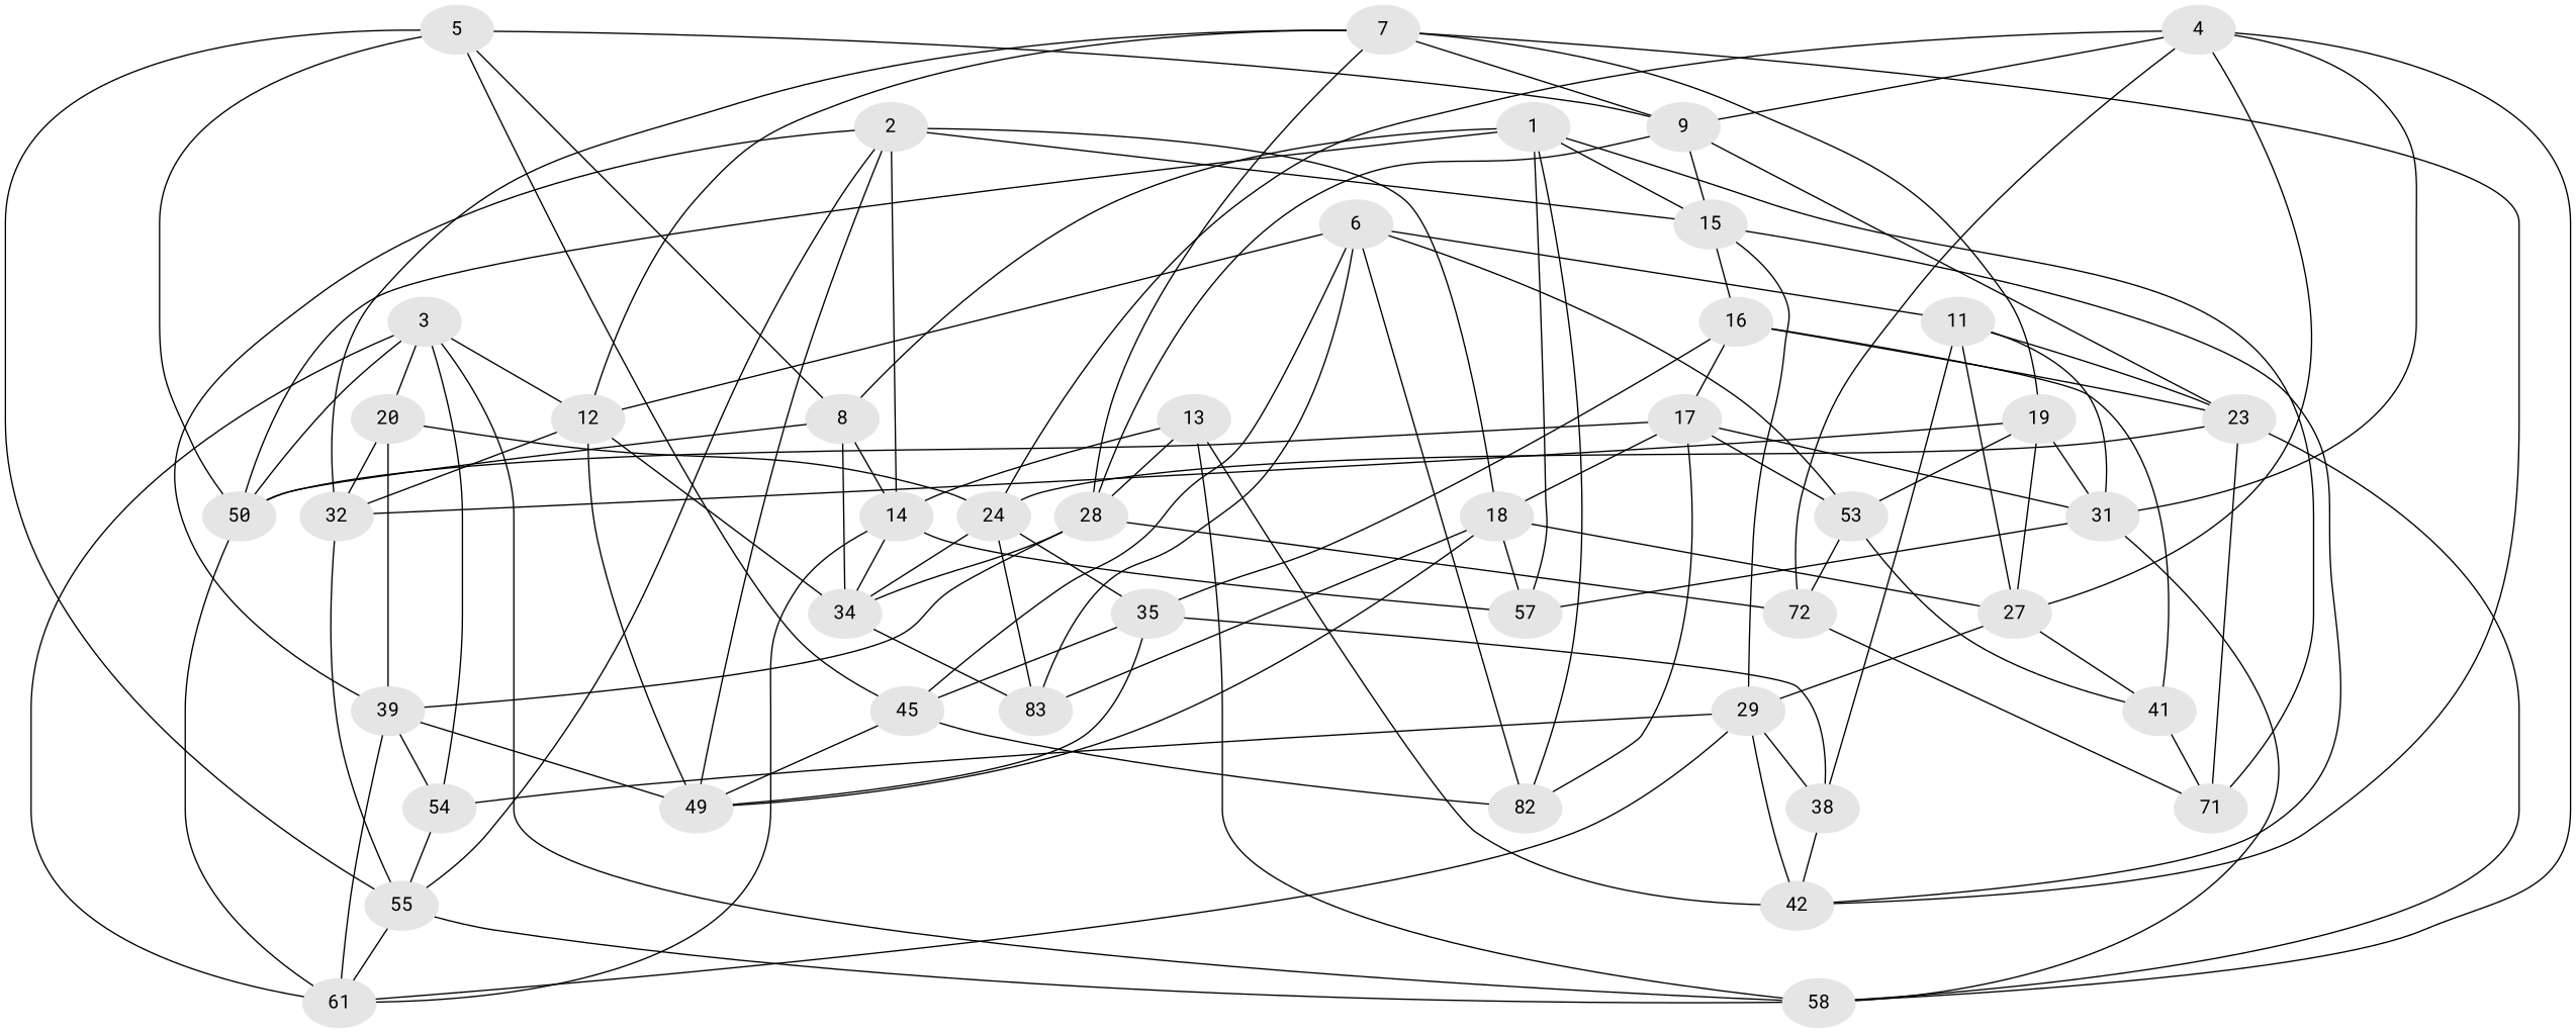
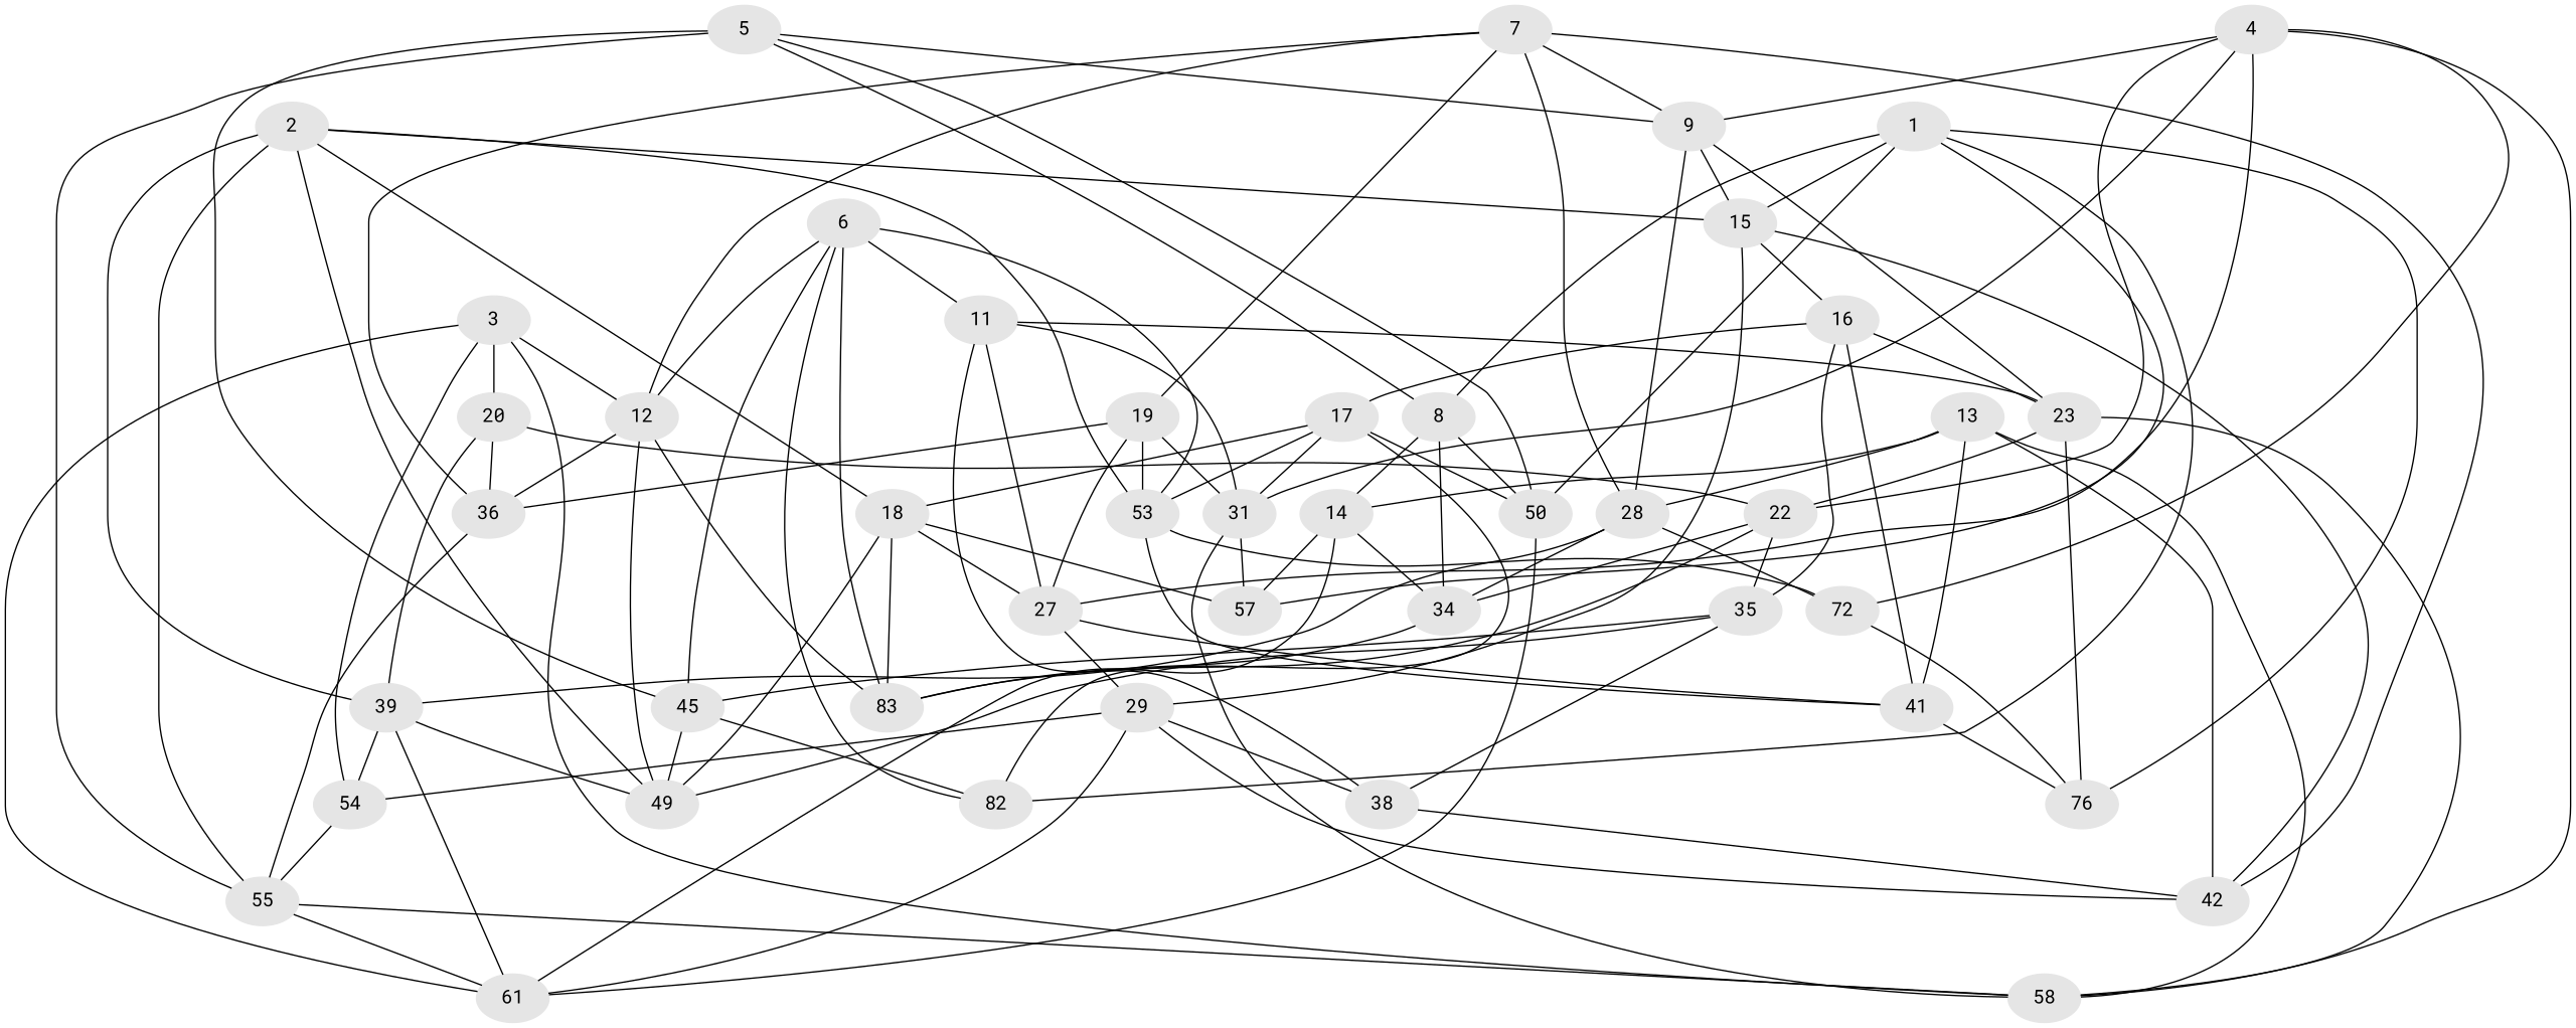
  graph {
    fontname="Roboto Mono"
    node [color=gray90 fontname="Roboto Mono" style=filled]
    edge [fontname="Roboto Mono"]
    1 [super="+10"]
    8 [super="+43"]
    15 [super="+67"]
    50 [super="+81"]
    57
-   76 [label=71]
+   76
    82
    14 [super="+80"]
    34 [super="+53"]
    42 [super="+68"]
    16 [super="+51"]
    29 [super="+65"]
    61 [super="+77"]
    2 [super="+36"]
    18 [super="+21"]
    n16 [label=53 super="+46"]
    39 [super="+56"]
    49 [super="+79"]
    55 [super="+60"]
    27 [super="+62"]
    83
    72
    41 [super="+63"]
    54
    58 [super="+75"]
    3 [super="+47"]
    12 [super="+40"]
    20
-   32 [super="+52"]
-   24 [super="+37"]
+   32 [super="+52" label=36]
+   24 [super="+37" label=22]
    4 [super="+48"]
    9 [super="+30"]
    31 [super="+69"]
    28 [super="+78"]
    23 [super="+25"]
    35 [super="+73"]
    5 [super="+22"]
    45 [super="+66"]
    6 [super="+71"]
    11 [super="+26"]
    38 [super="+59"]
    7 [super="+64"]
    19 [super="+74"]
    13 [super="+70"]
    17 [super="+44"]
    1 -- 8
    1 -- 15
    1 -- 50
    1 -- 57
    1 -- 76
    1 -- 82
    8 -- 50
    8 -- 14 [weight=2]
    8 -- 34
    15 -- 42
    15 -- 16
    15 -- 29
    50 -- 61
    14 -- 57
    14 -- 34
    14 -- 61
    34 -- 83
    16 -- 41 [weight=2]
    16 -- 23
    16 -- 35
    16 -- 17
    29 -- 42
    29 -- 61
    29 -- 54
    29 -- 38
    2 -- 15
    2 -- 18
-   2 -- 14
+   2 -- n16
    2 -- 39
    2 -- 49
    2 -- 55
    18 -- 57
    18 -- 49
    18 -- 27
    18 -- 83
    n16 -- 72
    n16 -- 41
    39 -- 61
    39 -- 49
    39 -- 54
    55 -- 61
    55 -- 58
    27 -- 29
    27 -- 41
    72 -- 76
    41 -- 76
    54 -- 55
-   3 -- 50
    3 -- 61
    3 -- 54
    3 -- 58
    3 -- 12
    3 -- 20
-   12 -- 34
+   12 -- 83
    12 -- 49
    12 -- 32
    20 -- 39
    20 -- 32
    20 -- 24
    32 -- 55
    24 -- 34
    24 -- 83
    24 -- 35
    4 -- 27
    4 -- 72
    4 -- 58
    4 -- 24
    4 -- 9
    4 -- 31
    9 -- 15
    9 -- 28
    9 -- 23
    31 -- 57
    31 -- 58
    28 -- 34
    28 -- 39
    28 -- 72
    23 -- 76
    23 -- 58
    23 -- 24
    35 -- 49
    35 -- 45
    35 -- 38 [weight=2]
    5 -- 8
    5 -- 50
    5 -- 55
    5 -- 9
    5 -- 45 [weight=2]
    45 -- 82
    45 -- 49
    6 -- 82
    6 -- n16
    6 -- 83
    6 -- 12
    6 -- 45
    6 -- 11
    11 -- 27
    11 -- 31
    11 -- 23
    11 -- 38 [weight=2]
    38 -- 42
    7 -- 42
    7 -- 12
    7 -- 32
    7 -- 9
    7 -- 28
    7 -- 19
    19 -- n16
    19 -- 27
    19 -- 32 [weight=2]
    19 -- 31
    13 -- 14
    13 -- 42 [weight=2]
+   13 -- 41
    13 -- 58
    13 -- 28
    17 -- 50
    17 -- 82
    17 -- 18
    17 -- n16
    17 -- 31
  }
